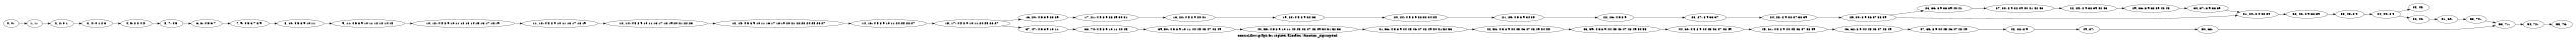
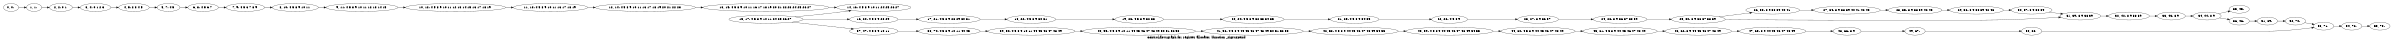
  digraph {
    label="Control-flow-graph for register allocator (function _sigsuspend)"
    rankdir=LR
    n1 [label="0, 0: "]
    n2 [label="1, 1: "]
    n3 [label="2, 2: 0 1 "]
    n4 [label="3, 4: 0 1 2 3 "]
    n5 [label="4, 5: 2 3 4 5 "]
    n6 [label="5, 7: 4 5 "]
    n7 [label="6, 8: 4 5 6 7 "]
    n8 [label="7, 9: 4 5 6 7 8 9 "]
    n9 [label="8, 10: 4 5 8 9 10 11 "]
    n10 [label="9, 11: 4 5 8 9 10 11 12 13 14 15 "]
    n11 [label="10, 12: 4 5 8 9 10 11 12 13 14 15 16 17 18 19 "]
    n12 [label="11, 13: 4 5 8 9 10 11 16 17 18 19 "]
    n13 [label="12, 14: 4 5 8 9 10 11 16 17 18 19 20 21 22 23 "]
    n14 [label="13, 15: 4 5 8 9 10 11 16 17 18 19 20 21 22 23 24 25 26 27 "]
    n15 [label="14, 16: 4 5 8 9 10 11 24 25 26 27 "]
    n16 [label="15, 17: 4 5 8 9 10 11 24 25 26 27 "]
    n17 [label="16, 20: 4 5 8 9 28 29 "]
    n18 [label="37, 47: 4 5 8 9 10 11 "]
    n19 [label="17, 21: 4 5 8 9 28 29 30 31 "]
    n20 [label="38, 74: 4 5 8 9 10 11 44 45 "]
    n21 [label="18, 22: 4 5 8 9 30 31 "]
    n22 [label="19, 23: 4 5 8 9 32 33 "]
    n23 [label="20, 24: 4 5 8 9 32 33 34 35 "]
    n24 [label="21, 25: 4 5 8 9 34 35 "]
    n25 [label="22, 26: 4 5 8 9 "]
    n26 [label="23, 27: 8 9 36 37 "]
    n27 [label="24, 28: 8 9 36 37 38 39 "]
    n28 [label="25, 30: 8 9 36 37 38 39 "]
    n29 [label="26, 33: 8 9 38 39 40 41 "]
    n30 [label="31, 39: 8 9 38 39 "]
    n31 [label="27, 34: 8 9 38 39 40 41 42 43 "]
    n32 [label="32, 42: 8 9 38 39 "]
    n33 [label="28, 35: 8 9 38 39 42 43 "]
    n34 [label="29, 36: 8 9 38 39 42 43 "]
    n35 [label="30, 37: 8 9 38 39 "]
    n36 [label="33, 43: 8 9 "]
    n37 [label="34, 44: 8 9 "]
    n38 [label="35, 45: "]
    n39 [label="36, 46: "]
    n40 [label="51, 69: "]
    n41 [label="52, 70: "]
    n42 [label="39, 50: 4 5 8 9 10 11 44 45 46 47 48 49 "]
    n43 [label="40, 55: 4 5 8 9 10 11 44 45 46 47 48 49 50 51 52 53 "]
    n44 [label="41, 56: 4 5 8 9 44 45 46 47 48 49 50 51 52 53 "]
    n45 [label="42, 58: 4 5 8 9 44 45 46 47 48 49 54 55 "]
    n46 [label="43, 59: 4 5 8 9 44 45 46 47 48 49 54 55 "]
    n47 [label="44, 60: 4 5 8 9 44 45 46 47 48 49 "]
    n48 [label="45, 61: 4 5 8 9 44 45 46 47 48 49 "]
    n49 [label="46, 62: 8 9 44 45 46 47 48 49 "]
    n50 [label="47, 65: 8 9 44 45 46 47 48 49 "]
    n51 [label="48, 66: 8 9 "]
    n52 [label="49, 67: "]
    n53 [label="50, 68: "]
    n54 [label="53, 71: "]
    n55 [label="54, 72: "]
    n56 [label="55, 73: "]
    n1 -> n2
    n2 -> n3
    n3 -> n4
    n4 -> n5
    n5 -> n6
    n6 -> n7
    n7 -> n8
    n8 -> n9
    n9 -> n10
    n10 -> n11
    n11 -> n12
    n12 -> n13
    n13 -> n14
    n14 -> n15
-   n15 -> n16
+   n16 -> n15
    n16 -> n17
    n16 -> n18
    n17 -> n19
    n18 -> n20
    n19 -> n21
    n20 -> n42
    n21 -> n22
    n22 -> n23
    n23 -> n24
    n24 -> n25
    n25 -> n26
    n26 -> n27
    n27 -> n28
    n28 -> n29
    n28 -> n30
    n29 -> n31
    n30 -> n32
    n31 -> n33
    n32 -> n36
    n33 -> n34
    n34 -> n35
    n35 -> n30
    n36 -> n37
    n37 -> n38
    n37 -> n39
    n39 -> n40
    n40 -> n41
    n41 -> n54
    n42 -> n43
    n43 -> n44
    n44 -> n45
    n45 -> n46
    n46 -> n47
    n47 -> n48
    n48 -> n49
    n49 -> n50
    n50 -> n51
    n51 -> n52
    n52 -> n53
    n53 -> n54
    n54 -> n55
    n55 -> n56
  }
